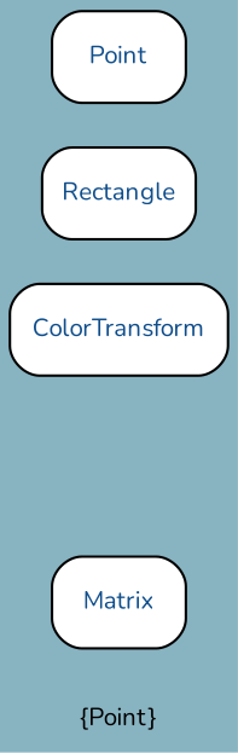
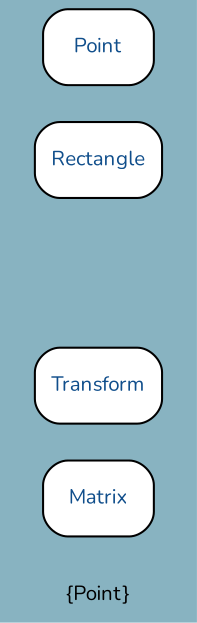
  digraph {
    bgcolor="#88B3C1"
    fontcolor=black
    fontname=Nunito
    fontsize=10
    label="{Point}"
    rankdir=LR
    node [color=black fillcolor=white fontcolor="#104E8B" fontname=Nunito fontsize=10 portPos=e shape=record style="rounded,filled"]
    n1 [height=0.50 label="{Matrix}" width=0.75]
-   n3 [height=0.50 label="{ColorTransform}" width=1.22]
+   n2 [height=0.50 label="{Transform}" width=0.86]
    n4 [height=0.50 label="{Rectangle}" width=0.86]
    n5 [height=0.50 label="{Point}" width=0.75]
  }
